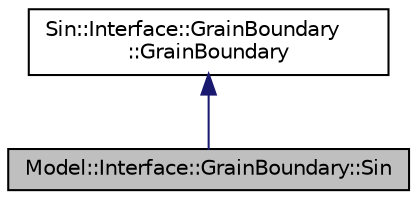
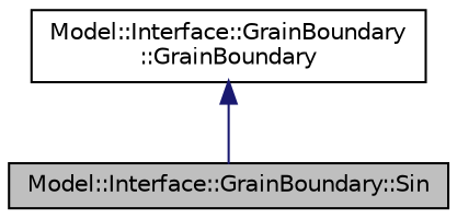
  digraph {
    fontname="DejaVu Sans"
    node [color=black fontname="DejaVu Sans" fontsize=10 shape=record style=filled]
    n1 [fillcolor=grey75 fontcolor=black height=0.2 label="Model::Interface::GrainBoundary::Sin" width=0.4]
-   n2 [fillcolor=white height=0.2 label="Sin::Interface::GrainBoundary\l::GrainBoundary" width=0.4]
+   n2 [fillcolor=white height=0.2 label="Model::Interface::GrainBoundary\l::GrainBoundary" width=0.4]
    n2 -> n1 [color=midnightblue dir=back fontname="DejaVu Sans" fontsize=10 labelfontname=Helvetica labelfontsize=10 style=solid]
  }
